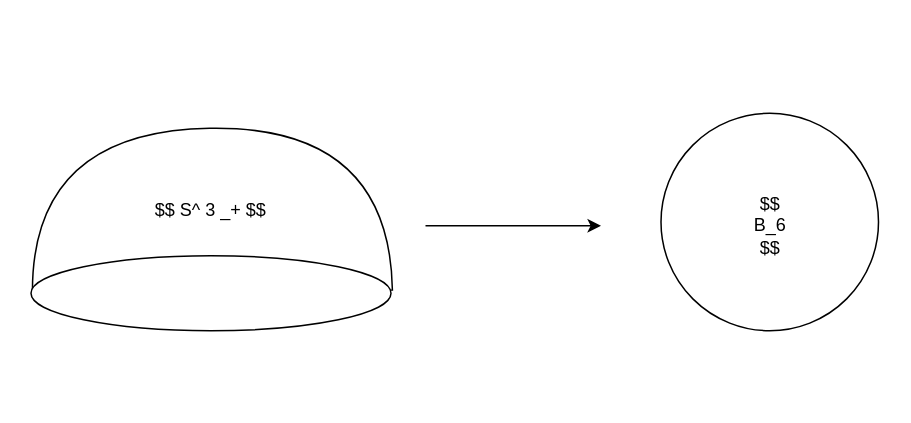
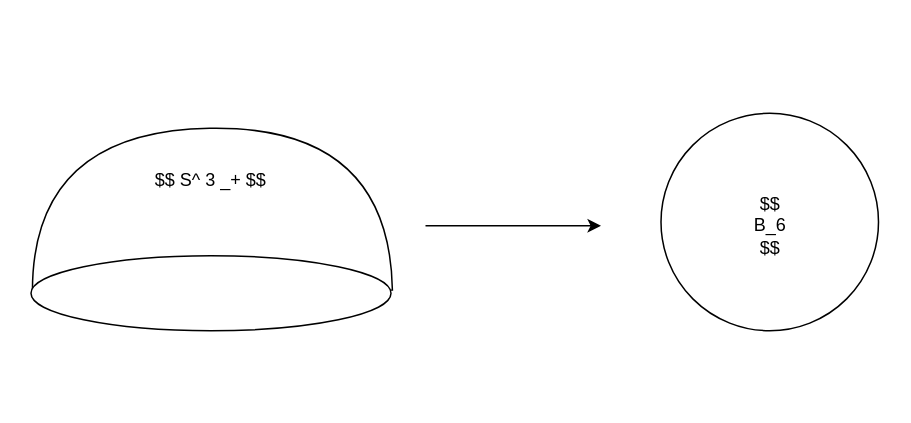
  <mxCell id="0" />
  <mxCell id="1" parent="0" />
  <mxCell id="2" value="" style="shape=or;whiteSpace=wrap;html=1;rotation=-91;fillColor=none;" vertex="1" parent="1"><mxGeometry x="85" y="20" width="110" height="240" as="geometry" /></mxCell>
  <mxCell id="3" value="" style="ellipse;whiteSpace=wrap;html=1;" vertex="1" parent="1"><mxGeometry x="20" y="170" width="240" height="50" as="geometry" /></mxCell>
- <mxCell id="4" value="$$ S^ 3 _+ $$" style="text;html=1;strokeColor=none;fillColor=none;align=center;verticalAlign=middle;whiteSpace=wrap;rounded=0;" vertex="1" parent="1"><mxGeometry x="100" y="115" width="80" height="50" as="geometry" /></mxCell>
+ <mxCell id="4" value="$$ S^ 3 _+ $$" style="text;html=1;strokeColor=none;fillColor=none;align=center;verticalAlign=middle;whiteSpace=wrap;rounded=0;" vertex="1" parent="1"><mxGeometry x="100" y="95" width="80" height="50" as="geometry" /></mxCell>
  <mxCell id="5" value="" style="endArrow=classic;html=1;" edge="1" parent="1"><mxGeometry width="50" height="50" relative="1" as="geometry"><mxPoint x="283" y="150" as="sourcePoint" /><mxPoint x="400" y="150" as="targetPoint" /></mxGeometry></mxCell>
  <mxCell id="6" value="" style="ellipse;whiteSpace=wrap;html=1;aspect=fixed;fillColor=none;" vertex="1" parent="1"><mxGeometry x="440" y="75" width="145" height="145" as="geometry" /></mxCell>
  <mxCell id="7" value="$$ B_6 $$&lt;br&gt;" style="text;html=1;strokeColor=none;fillColor=none;align=center;verticalAlign=middle;whiteSpace=wrap;rounded=0;" vertex="1" parent="1"><mxGeometry x="492.5" y="140" width="40" height="20" as="geometry" /></mxCell>
